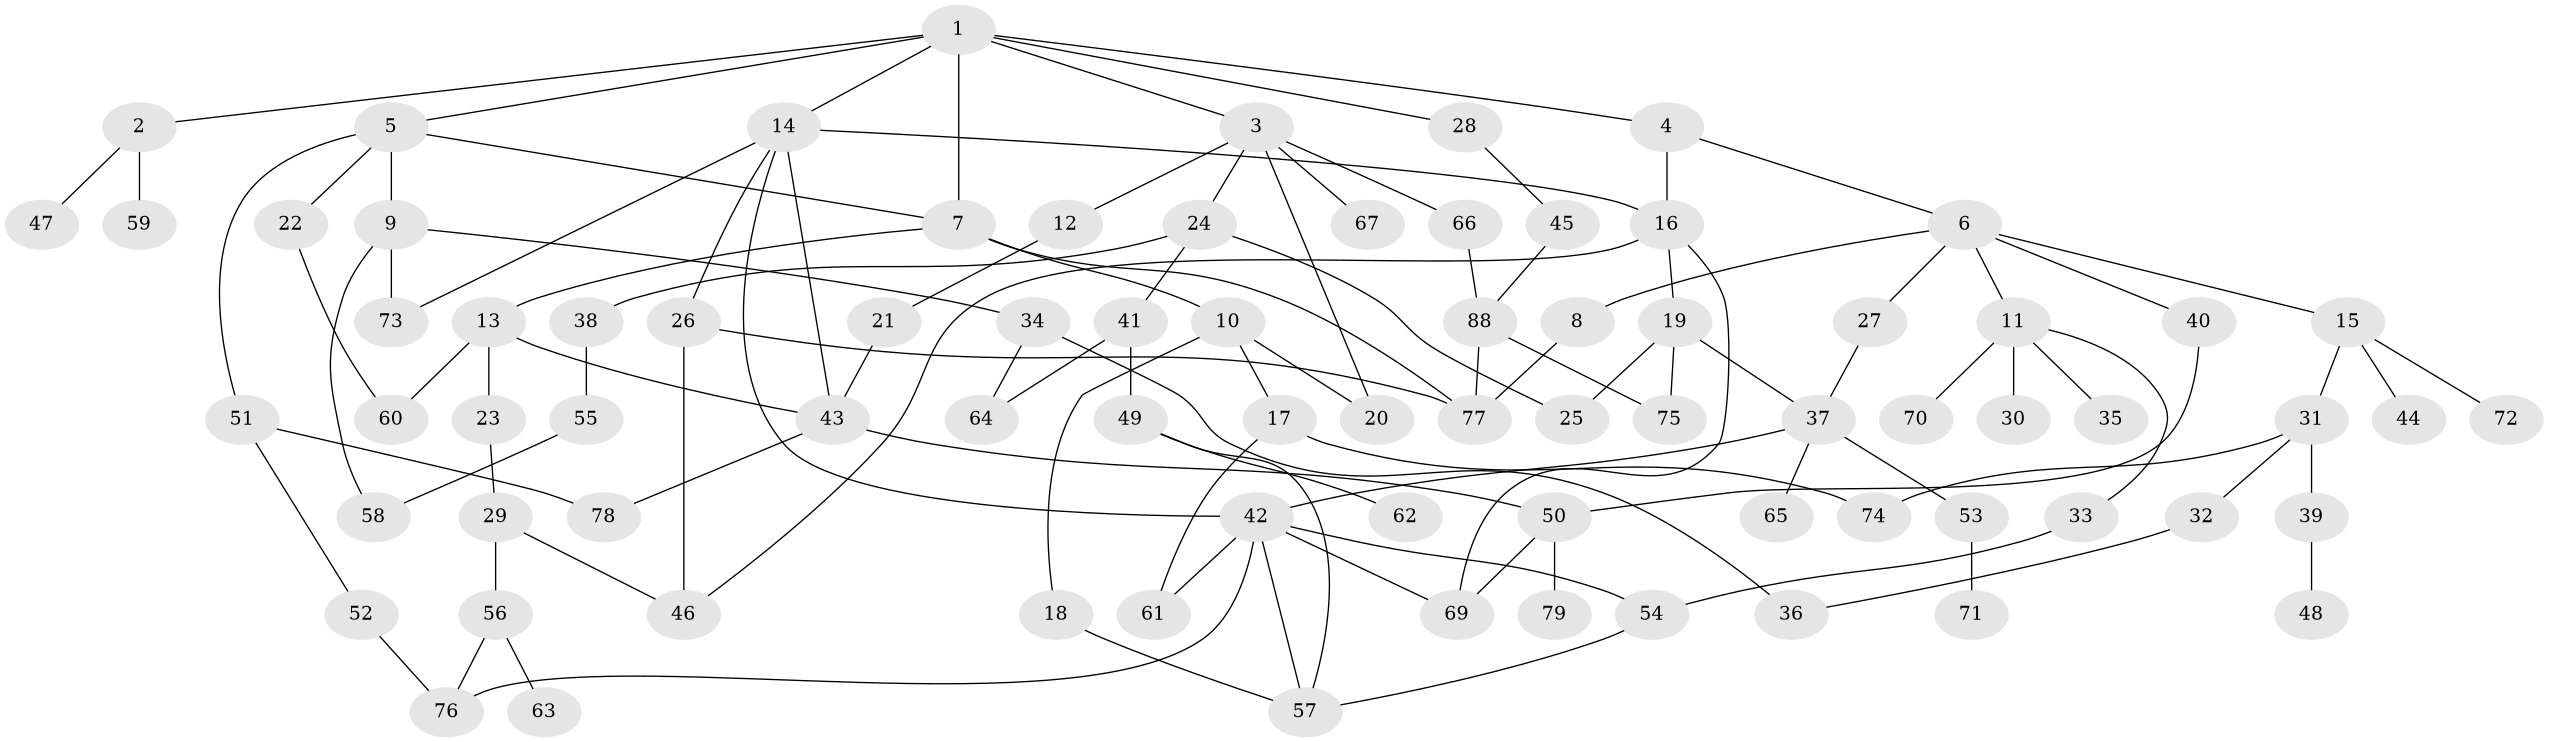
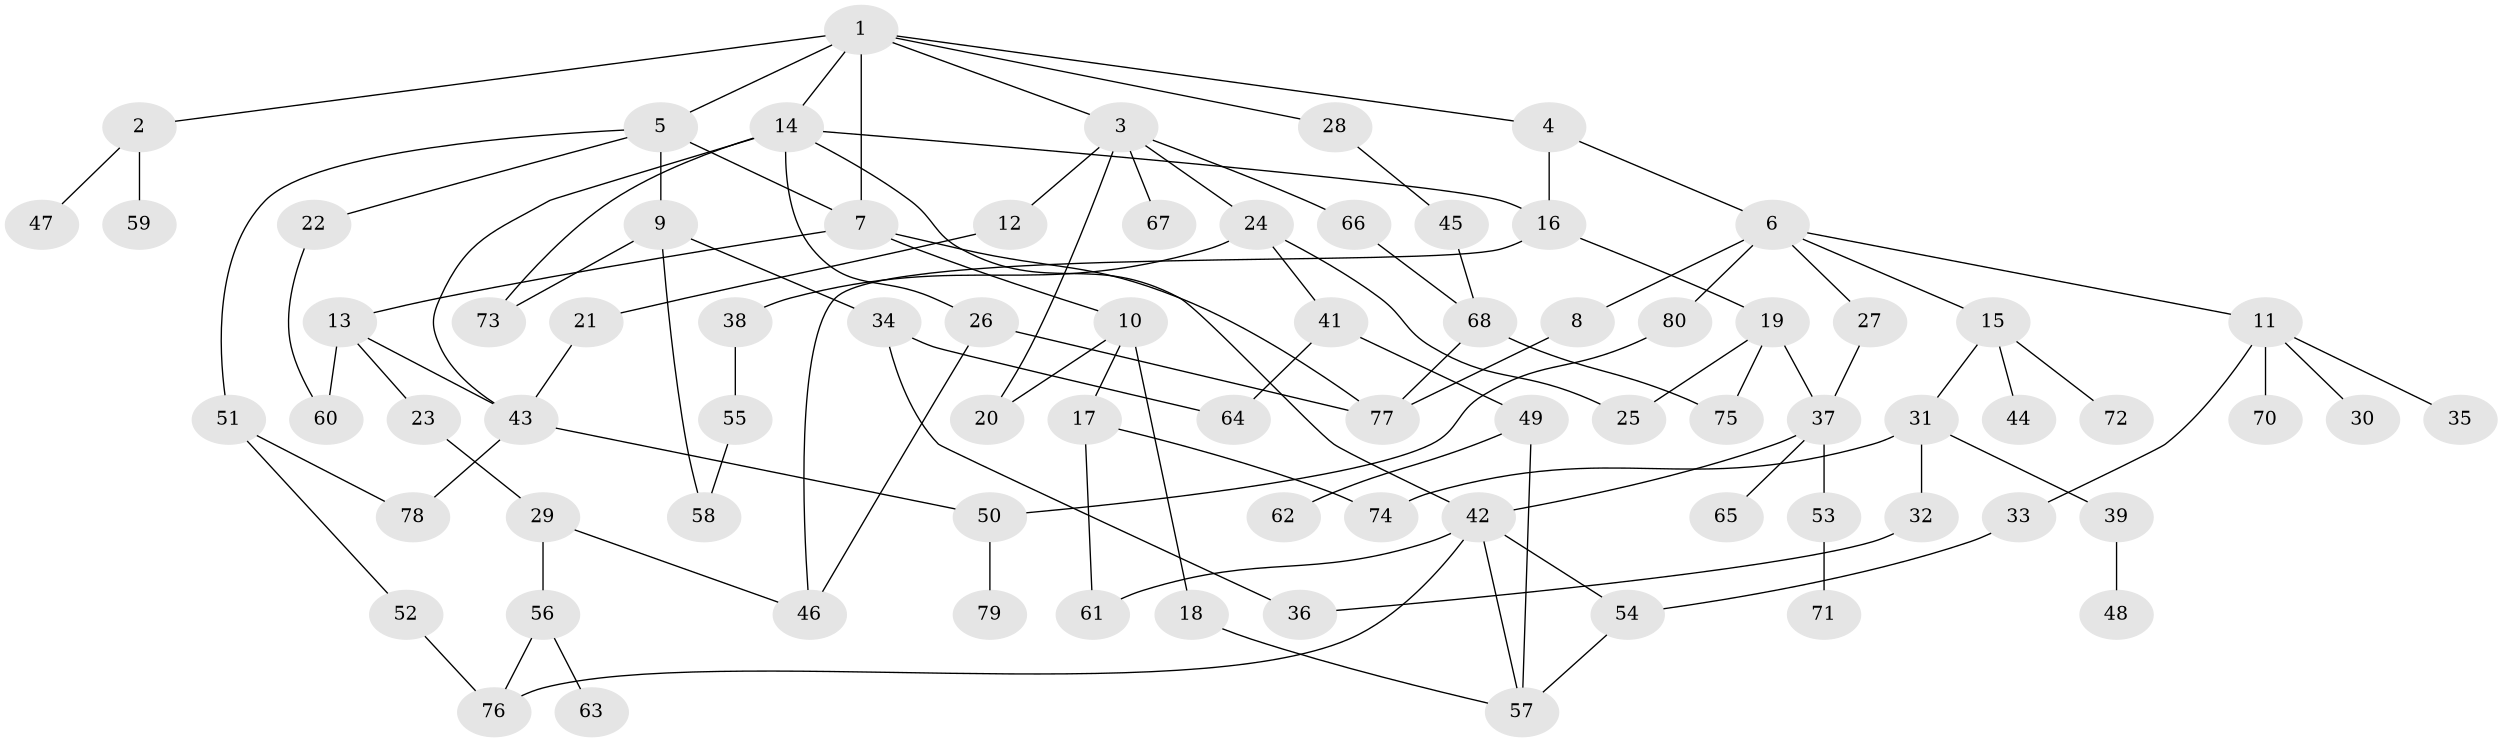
  graph {
    node [color=gray90 style=filled]
    1
    2
    3
    4
    5
    7
    14
    28
    47
    59
    12
    20
    24
    66
    67
    6
    16
    9
    22
    51
    10
    13
    77
    73
    43
    26
    42
    45
    21
    25
    38
    41
-   68 [label=88]
+   68
    8
    11
    15
    27
-   40
+   40 [label=80]
    19
    46
-   69
    34
    58
    60
    78
    52
    30
    33
    35
    70
    31
    44
    72
    37
    50
    17
    18
    23
    36
    64
    61
    74
    57
    54
    29
    76
    32
    39
    53
    65
    75
    56
    55
    49
    63
    48
    71
    79
    62
    1 -- 2
    1 -- 3
    1 -- 4
    1 -- 5
    1 -- 7
    1 -- 14
    1 -- 28
    2 -- 47
    2 -- 59
    3 -- 12
    3 -- 20
    3 -- 24
    3 -- 66
    3 -- 67
    4 -- 6
    4 -- 16
    5 -- 7
    5 -- 9
    5 -- 22
    5 -- 51
    7 -- 10
    7 -- 13
    7 -- 77
    14 -- 16
    14 -- 73
    14 -- 43
    14 -- 26
    14 -- 42
    28 -- 45
    12 -- 21
    24 -- 25
    24 -- 38
    24 -- 41
    66 -- 68
    6 -- 8
    6 -- 11
    6 -- 15
    6 -- 27
    6 -- 40
    16 -- 19
    16 -- 46
-   16 -- 69
    9 -- 73
    9 -- 34
    9 -- 58
    22 -- 60
    51 -- 78
    51 -- 52
    10 -- 20
    10 -- 17
    10 -- 18
    13 -- 43
    13 -- 60
    13 -- 23
    43 -- 78
    43 -- 50
    26 -- 77
    26 -- 46
-   42 -- 69
    42 -- 61
    42 -- 57
    42 -- 54
    42 -- 76
    45 -- 68
    21 -- 43
    38 -- 55
    41 -- 64
    41 -- 49
    68 -- 77
    68 -- 75
    8 -- 77
    11 -- 30
    11 -- 33
    11 -- 35
    11 -- 70
    15 -- 31
    15 -- 44
    15 -- 72
    27 -- 37
    40 -- 50
    19 -- 25
    19 -- 37
    19 -- 75
    34 -- 36
    34 -- 64
    52 -- 76
    33 -- 54
    31 -- 74
    31 -- 32
    31 -- 39
    37 -- 42
    37 -- 53
    37 -- 65
-   50 -- 69
    50 -- 79
    17 -- 61
    17 -- 74
    18 -- 57
    23 -- 29
    54 -- 57
    29 -- 46
    29 -- 56
    32 -- 36
    39 -- 48
    53 -- 71
    56 -- 76
    56 -- 63
    55 -- 58
    49 -- 57
    49 -- 62
  }
